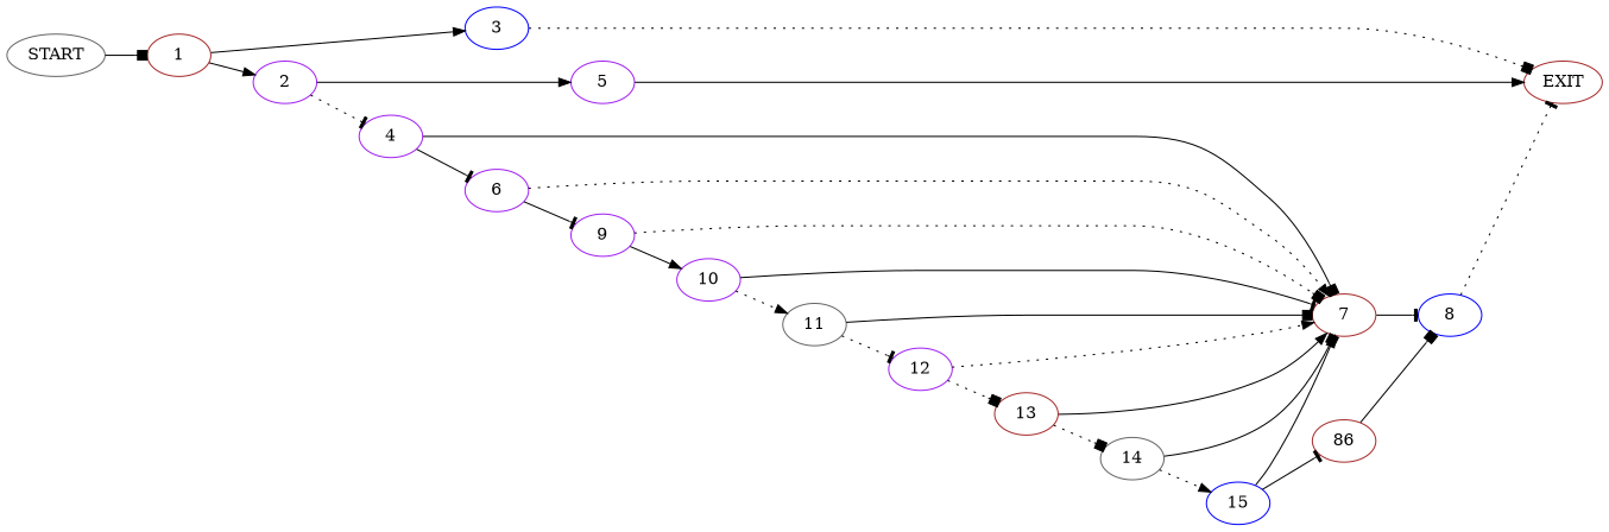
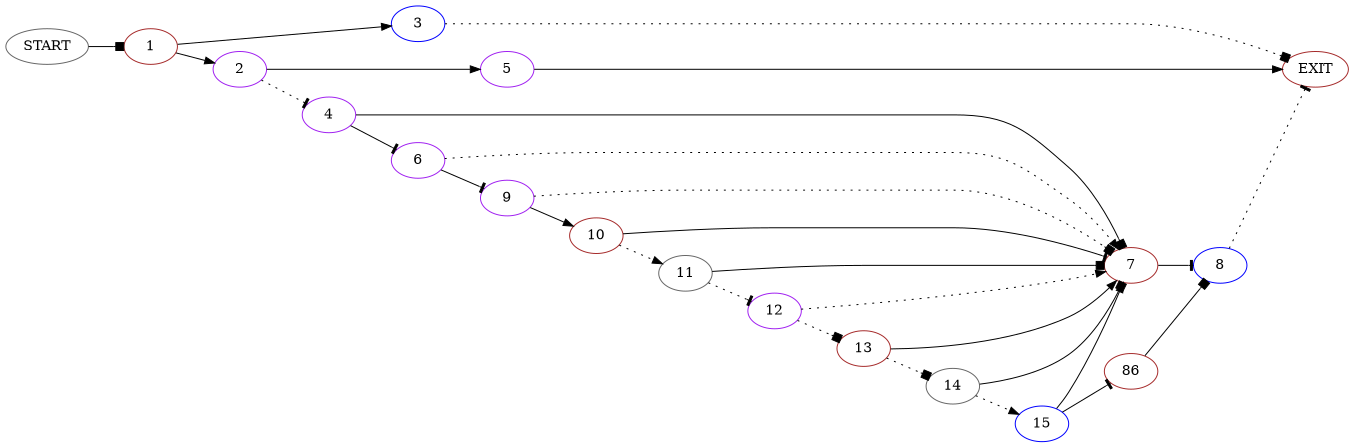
  digraph {
    rankdir=LR
    node [color=brown]
    edge [arrowhead=normal style=solid]
    n1 [color=gray40 label=START]
    1
    2 [color=purple]
    3 [color=blue]
    n5 [label=EXIT]
    4 [color=purple]
    5 [color=purple]
    6 [color=purple]
    7
    9 [color=purple]
    8 [color=blue]
-   10 [color=purple]
+   10
    11 [color=gray40]
    12 [color=purple]
    13
    14 [color=gray40]
    15 [color=blue]
    n18 [label=86]
    n1 -> 1 [arrowhead=box]
    1 -> 2
    1 -> 3
    2 -> 4 [arrowhead=tee style=dotted]
    2 -> 5
    3 -> n5 [arrowhead=box style=dotted]
    4 -> 6 [arrowhead=tee]
    4 -> 7 [arrowhead=box]
    5 -> n5
    6 -> 7 [style=dotted]
    6 -> 9 [arrowhead=tee]
    7 -> 8 [arrowhead=tee]
    9 -> 7 [arrowhead=box style=dotted]
    9 -> 10
    8 -> n5 [arrowhead=tee style=dotted]
    10 -> 7 [arrowhead=tee]
    10 -> 11 [style=dotted]
    11 -> 7 [arrowhead=box]
    11 -> 12 [arrowhead=tee style=dotted]
    12 -> 7 [style=dotted]
    12 -> 13 [arrowhead=box style=dotted]
    13 -> 7
    13 -> 14 [arrowhead=box style=dotted]
    14 -> 7 [arrowhead=box]
    14 -> 15 [style=dotted]
    15 -> 7
    15 -> n18 [arrowhead=tee]
    n18 -> 8 [arrowhead=box]
  }
